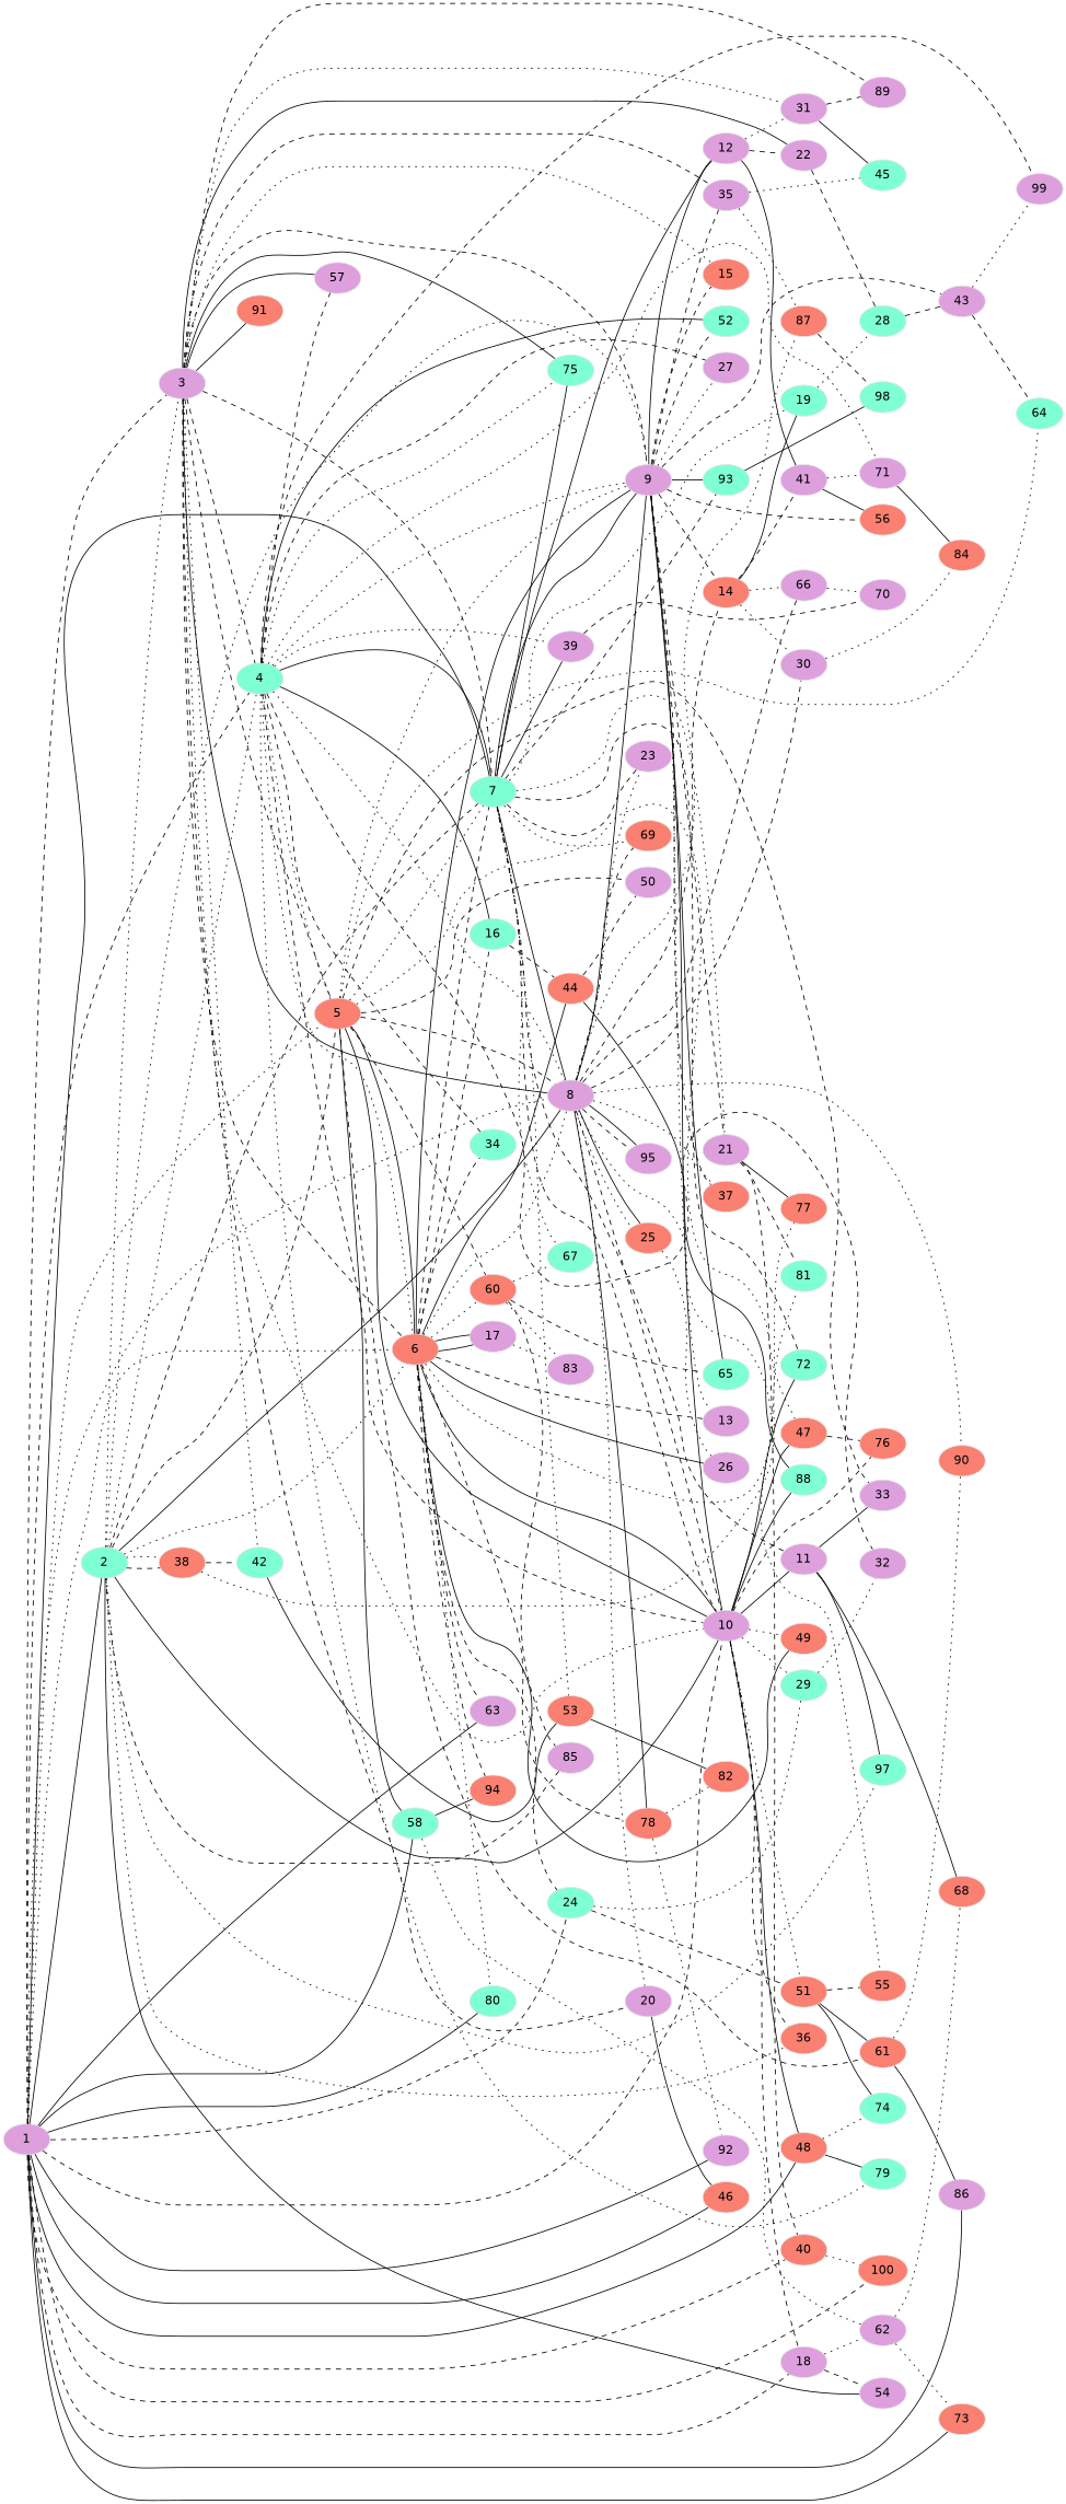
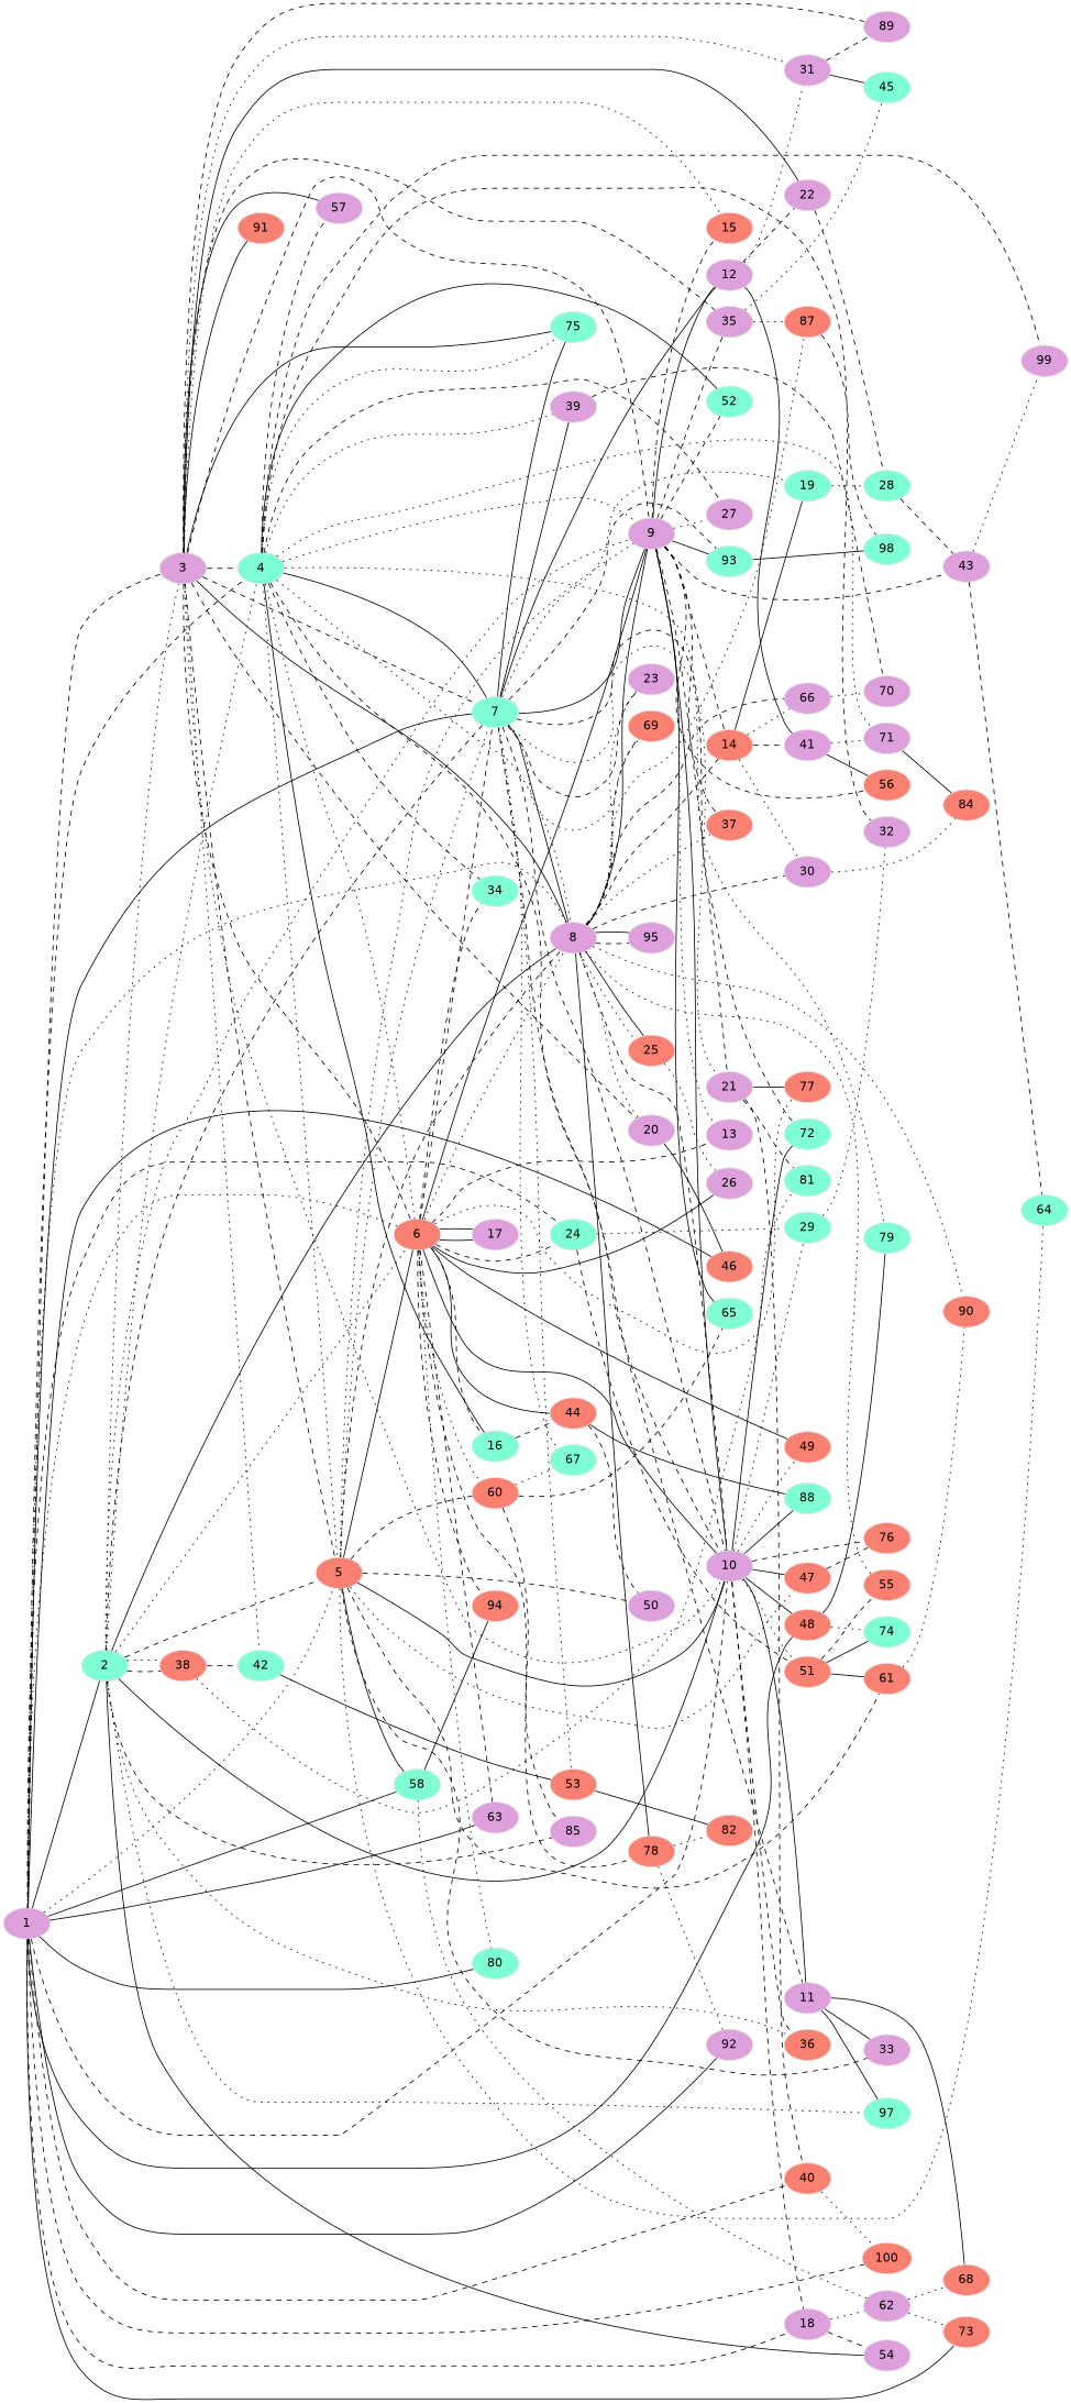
  graph {
    fontname="DejaVu Sans"
    rankdir=LR
    node [color=gray90 fillcolor=plum fontname="DejaVu Sans" style=filled]
    edge [fontname="DejaVu Sans" style=dashed]
    2 [fillcolor=aquamarine]
    1
    3
    4 [fillcolor=aquamarine]
    5 [fillcolor=salmon]
    6 [fillcolor=salmon]
    7 [fillcolor=aquamarine]
    8
    10
    18
    24 [fillcolor=aquamarine]
    40 [fillcolor=salmon]
    46 [fillcolor=salmon]
    48 [fillcolor=salmon]
    58 [fillcolor=aquamarine]
    63
    73 [fillcolor=salmon]
    80 [fillcolor=aquamarine]
-   86
    92
    100 [fillcolor=salmon]
    9
    36 [fillcolor=salmon]
    38 [fillcolor=salmon]
    54
    85
    97 [fillcolor=aquamarine]
    15 [fillcolor=salmon]
    20
    22
    31
    35
    42 [fillcolor=aquamarine]
    57
    75 [fillcolor=aquamarine]
    89
    91 [fillcolor=salmon]
    16 [fillcolor=aquamarine]
    27
    32
    34 [fillcolor=aquamarine]
    39
    52 [fillcolor=aquamarine]
    71
    79 [fillcolor=aquamarine]
    99
    33
    47 [fillcolor=salmon]
    50
    60 [fillcolor=salmon]
    61 [fillcolor=salmon]
    64 [fillcolor=aquamarine]
    13
    17
    26
    44 [fillcolor=salmon]
    49 [fillcolor=salmon]
    77 [fillcolor=salmon]
    78 [fillcolor=salmon]
    94 [fillcolor=salmon]
    11
    12
    19 [fillcolor=aquamarine]
    21
    23
    53 [fillcolor=salmon]
    67 [fillcolor=aquamarine]
    69 [fillcolor=salmon]
    72 [fillcolor=aquamarine]
    93 [fillcolor=aquamarine]
    14 [fillcolor=salmon]
    25 [fillcolor=salmon]
    30
    37 [fillcolor=salmon]
    55 [fillcolor=salmon]
    66
    87 [fillcolor=salmon]
    90 [fillcolor=salmon]
    95
    43
    56 [fillcolor=salmon]
    65 [fillcolor=aquamarine]
    29 [fillcolor=aquamarine]
    51 [fillcolor=salmon]
    76 [fillcolor=salmon]
    88 [fillcolor=aquamarine]
    62
    74 [fillcolor=aquamarine]
    81 [fillcolor=aquamarine]
    28 [fillcolor=aquamarine]
    45 [fillcolor=aquamarine]
    70
    84 [fillcolor=salmon]
-   83
    82 [fillcolor=salmon]
    68 [fillcolor=salmon]
    41
    98 [fillcolor=aquamarine]
    2 -- 3 [style=dotted]
    2 -- 4 [style=dotted]
    2 -- 5
    2 -- 6 [style=dotted]
    2 -- 7
    2 -- 8 [style=solid]
    2 -- 10 [style=solid]
    2 -- 9 [style=dotted]
    2 -- 36 [style=dotted]
    2 -- 38
    2 -- 38 [style=dotted]
    2 -- 54 [style=solid]
    2 -- 85
    2 -- 97 [style=dotted]
    1 -- 2 [style=solid]
    1 -- 3
    1 -- 4
    1 -- 5 [style=dotted]
    1 -- 6 [style=dotted]
    1 -- 7 [style=solid]
    1 -- 8 [style=dotted]
    1 -- 10
    1 -- 18
    1 -- 24
    1 -- 40
    1 -- 46 [style=solid]
    1 -- 48 [style=solid]
    1 -- 58 [style=solid]
    1 -- 63 [style=solid]
    1 -- 73 [style=solid]
    1 -- 80 [style=solid]
-   1 -- 86 [style=solid]
    1 -- 92 [style=solid]
    1 -- 100
    3 -- 4
    3 -- 5
    3 -- 6
    3 -- 7
    3 -- 8 [style=solid]
    3 -- 10 [style=dotted]
    3 -- 9
    3 -- 15 [style=dotted]
    3 -- 20
    3 -- 22 [style=solid]
    3 -- 31 [style=dotted]
    3 -- 35
    3 -- 42 [style=dotted]
    3 -- 57 [style=solid]
    3 -- 75 [style=solid]
    3 -- 89
    3 -- 91 [style=solid]
    4 -- 5 [style=dotted]
    4 -- 6 [style=dotted]
    4 -- 7 [style=solid]
    4 -- 8 [style=dotted]
    4 -- 10
    4 -- 9 [style=dotted]
    4 -- 57
    4 -- 75 [style=dotted]
    4 -- 16 [style=solid]
    4 -- 27
    4 -- 32
    4 -- 34
    4 -- 39 [style=dotted]
    4 -- 52 [style=solid]
    4 -- 71 [style=dotted]
    4 -- 79 [style=dotted]
    4 -- 99
    5 -- 6 [style=solid]
    5 -- 7 [style=dotted]
    5 -- 8
    5 -- 10 [style=solid]
    5 -- 58 [style=solid]
    5 -- 9 [style=dotted]
    5 -- 33
    5 -- 47 [style=dotted]
    5 -- 50
    5 -- 60
    5 -- 61
    5 -- 64 [style=dotted]
    6 -- 7
    6 -- 8 [style=dotted]
    6 -- 10 [style=solid]
    6 -- 24
    6 -- 63
    6 -- 80 [style=dotted]
    6 -- 9 [style=solid]
    6 -- 16
    6 -- 34
    6 -- 60 [style=dotted]
    6 -- 13
    6 -- 17 [style=solid]
    6 -- 17 [style=solid]
    6 -- 26 [style=solid]
    6 -- 44 [style=solid]
    6 -- 49 [style=solid]
    6 -- 77 [style=dotted]
    6 -- 78
    6 -- 94
    7 -- 8 [style=solid]
    7 -- 10
    7 -- 9 [style=solid]
    7 -- 75 [style=solid]
    7 -- 39 [style=solid]
    7 -- 11
    7 -- 12 [style=solid]
    7 -- 19 [style=dotted]
    7 -- 21 [style=dotted]
    7 -- 23
    7 -- 53 [style=dotted]
    7 -- 67 [style=dotted]
    7 -- 69 [style=dotted]
    7 -- 72
    7 -- 93
    8 -- 10
    8 -- 9 [style=solid]
    8 -- 20 [style=dotted]
    8 -- 78 [style=solid]
    8 -- 23 [style=dotted]
    8 -- 69
    8 -- 14
    8 -- 25 [style=dotted]
    8 -- 25 [style=solid]
    8 -- 30
    8 -- 37 [style=dotted]
    8 -- 55 [style=dotted]
    8 -- 66
    8 -- 87 [style=dotted]
    8 -- 90 [style=dotted]
    8 -- 95
    8 -- 95 [style=solid]
    10 -- 18
    10 -- 48 [style=solid]
    10 -- 36
    10 -- 47 [style=solid]
    10 -- 49 [style=dotted]
    10 -- 11 [style=solid]
    10 -- 72 [style=solid]
    10 -- 29 [style=dotted]
    10 -- 51 [style=dotted]
    10 -- 76
    10 -- 88 [style=solid]
    18 -- 54
    18 -- 62 [style=dotted]
    24 -- 29 [style=dotted]
    24 -- 51
    40 -- 100 [style=dotted]
    48 -- 79 [style=solid]
    48 -- 74 [style=dotted]
    58 -- 94 [style=solid]
    58 -- 62 [style=dotted]
    9 -- 10 [style=solid]
    9 -- 15
    9 -- 35
    9 -- 27 [style=dotted]
    9 -- 52
    9 -- 13 [style=dotted]
    9 -- 12 [style=solid]
    9 -- 21
    9 -- 93 [style=solid]
    9 -- 14
    9 -- 37
    9 -- 43
    9 -- 56
    9 -- 65 [style=solid]
    38 -- 42
    38 -- 81 [style=dotted]
    20 -- 46 [style=solid]
    22 -- 28
    31 -- 89
    31 -- 45 [style=solid]
    35 -- 87 [style=dotted]
    35 -- 45 [style=dotted]
    42 -- 53 [style=solid]
    16 -- 44
    39 -- 70
    71 -- 84 [style=solid]
    47 -- 76
    60 -- 85
    60 -- 67 [style=dotted]
    60 -- 65
-   60 -- 83 [style=dotted]
-   61 -- 86 [style=solid]
    61 -- 90 [style=dotted]
-   17 -- 83 [style=dotted]
    44 -- 50
    44 -- 88 [style=solid]
    78 -- 92 [style=dotted]
    78 -- 82 [style=dotted]
    11 -- 97 [style=solid]
    11 -- 33 [style=solid]
    11 -- 68 [style=solid]
    12 -- 22
    12 -- 31 [style=dotted]
    12 -- 41 [style=solid]
    19 -- 28 [style=dotted]
    21 -- 40
    21 -- 77 [style=solid]
    21 -- 81
    53 -- 82 [style=solid]
    93 -- 98 [style=solid]
    14 -- 19 [style=solid]
    14 -- 30 [style=dotted]
    14 -- 66 [style=dotted]
    14 -- 41
    25 -- 26 [style=dotted]
    30 -- 84 [style=dotted]
    66 -- 70 [style=dotted]
    87 -- 98
    43 -- 99 [style=dotted]
    43 -- 64
    29 -- 32 [style=dotted]
    51 -- 61 [style=solid]
    51 -- 55
    51 -- 74 [style=solid]
    62 -- 73 [style=dotted]
    62 -- 68 [style=dotted]
    28 -- 43
    41 -- 71 [style=dotted]
    41 -- 56 [style=solid]
  }
